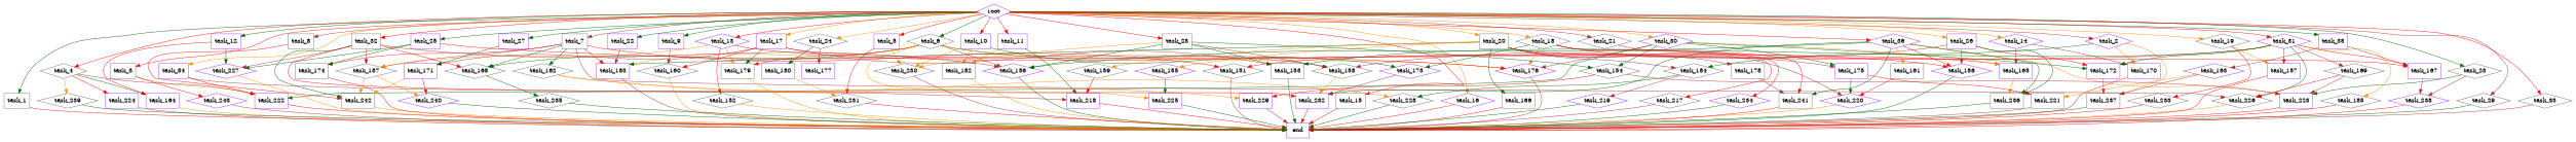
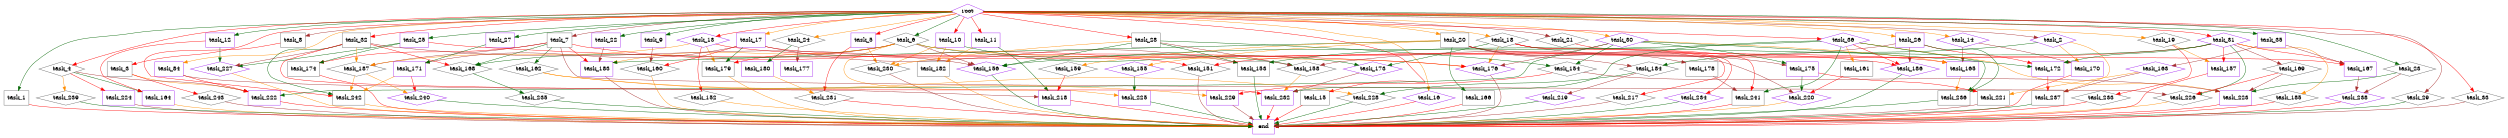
  digraph {
    node [color=purple shape=box]
    edge [color=red]
    root [shape=diamond]
    task_1 [color=gray40]
    task_2 [shape=diamond]
    task_3 [color=gray40]
    task_4 [color=gray40 shape=diamond]
    task_5
    task_6 [color=gray40 shape=diamond]
    task_7 [color=gray40]
    task_8 [color=gray40]
    task_9
    task_10
    task_11
    task_12
    task_13 [shape=diamond]
    task_14 [shape=diamond]
    task_15 [color=gray40]
    task_16 [shape=diamond]
    task_17
    task_18 [color=gray40 shape=diamond]
    task_19 [color=gray40 shape=diamond]
    task_20 [color=gray40]
    task_21 [color=gray40 shape=diamond]
    task_22
    task_23 [color=gray40 shape=diamond]
    task_24 [color=gray40 shape=diamond]
    task_25
    task_26
    task_27
    task_28 [color=gray40]
    task_29 [color=gray40 shape=diamond]
    task_30 [shape=diamond]
    task_31 [shape=diamond]
    task_32 [color=gray40]
    task_33 [color=gray40 shape=diamond]
    n35 [label=task_84]
    task_35
    task_36 [shape=diamond]
    end
    task_170
    task_184 [color=gray40 shape=diamond]
    task_237 [color=gray40]
    task_222
-   task_243 [shape=diamond]
+   task_243 [color=gray40 shape=diamond]
    task_164
    task_224
    task_239 [color=gray40 shape=diamond]
    task_230 [color=gray40 shape=diamond]
    task_231 [color=gray40 shape=diamond]
    task_156 [shape=diamond]
    task_158 [color=gray40 shape=diamond]
    task_168 [color=gray40 shape=diamond]
    task_176 [shape=diamond]
    task_179 [color=gray40]
    task_183
    task_225
    task_151 [color=gray40 shape=diamond]
    task_162 [color=gray40 shape=diamond]
    task_174 [color=gray40]
    task_187 [color=gray40 shape=diamond]
    task_226 [color=gray40 shape=diamond]
    task_242 [color=gray40]
    task_160 [color=gray40 shape=diamond]
    task_173 [shape=diamond]
    task_182 [color=gray40]
    task_218
    task_227 [shape=diamond]
    task_152 [color=gray40 shape=diamond]
    task_186 [shape=diamond]
    task_165
    task_153 [color=gray40]
    task_171
    task_175
    task_217 [color=gray40 shape=diamond]
    task_234 [shape=diamond]
    task_157
    task_233 [color=gray40 shape=diamond]
    task_155 [shape=diamond]
    task_159 [color=gray40 shape=diamond]
    task_166 [color=gray40]
    task_167
    task_178 [color=gray40]
    task_220 [shape=diamond]
    task_241 [color=gray40]
    task_223
    task_238 [shape=diamond]
    task_177
    task_180
    task_172
    task_236 [color=gray40]
    task_154 [color=gray40 shape=diamond]
    task_169 [color=gray40 shape=diamond]
    task_185 [color=gray40 shape=diamond]
    task_232
    task_163 [shape=diamond]
    task_161 [color=gray40]
    task_228 [color=gray40 shape=diamond]
    task_219 [shape=diamond]
    task_235 [color=gray40 shape=diamond]
    task_229
    task_240 [shape=diamond]
    task_221 [color=gray40]
    root -> task_1 [color=darkgreen]
    root -> task_2 [color=brown]
    root -> task_3
    root -> task_4
    root -> task_5
    root -> task_6 [color=darkgreen]
    root -> task_7 [color=brown]
    root -> task_8 [color=brown]
    root -> task_9 [color=darkgreen]
    root -> task_10
    root -> task_11
    root -> task_12 [color=darkgreen]
    root -> task_13
    root -> task_14 [color=darkorange]
    root -> task_15
    root -> task_16 [color=darkorange]
    root -> task_17 [color=darkorange]
    root -> task_18 [color=darkorange]
    root -> task_19 [color=darkorange]
    root -> task_20 [color=darkorange]
    root -> task_21 [color=brown]
    root -> task_22 [color=darkgreen]
    root -> task_23 [color=darkgreen]
    root -> task_24 [color=darkorange]
    root -> task_25 [color=darkgreen]
    root -> task_26 [color=darkorange]
    root -> task_27 [color=darkgreen]
    root -> task_28
    root -> task_29 [color=brown]
    root -> task_30 [color=darkorange]
    root -> task_31
    root -> task_32
    root -> task_33
    root -> n35 [color=darkorange]
    root -> task_35 [color=darkgreen]
    root -> task_36
    task_1 -> end
    task_2 -> task_170 [color=darkorange]
    task_2 -> task_184 [color=darkgreen]
    task_2 -> task_237 [color=darkorange]
    task_3 -> task_222 [color=darkorange]
    task_3 -> task_243
    task_4 -> task_222 [color=brown]
    task_4 -> task_164 [color=darkgreen]
    task_4 -> task_224
    task_4 -> task_239 [color=darkorange]
    task_5 -> task_230 [color=darkorange]
    task_5 -> task_231
    task_6 -> task_156 [color=brown]
    task_6 -> task_158 [color=darkgreen]
    task_6 -> task_168 [color=darkgreen]
    task_6 -> task_176 [color=darkorange]
    task_6 -> task_179
    task_6 -> task_183 [color=darkorange]
    task_6 -> task_225 [color=darkorange]
    task_7 -> task_168 [color=darkgreen]
    task_7 -> task_183
    task_7 -> task_151
    task_7 -> task_162 [color=darkgreen]
    task_7 -> task_174
    task_7 -> task_187 [color=brown]
    task_7 -> task_226 [color=brown]
    task_8 -> task_242
    task_9 -> task_160 [color=brown]
    task_10 -> task_230 [color=darkorange]
    task_10 -> task_173 [color=darkgreen]
    task_10 -> task_182 [color=darkorange]
    task_11 -> task_182 [color=darkorange]
    task_11 -> task_218 [color=darkgreen]
    task_12 -> task_164
    task_12 -> task_227 [color=darkgreen]
    task_13 -> task_179 [color=darkorange]
    task_13 -> task_187 [color=darkorange]
    task_13 -> task_152
    task_13 -> task_186
    task_14 -> task_170 [color=brown]
    task_14 -> task_165 [color=brown]
    task_15 -> end
    task_16 -> end
    task_17 -> task_179 [color=darkgreen]
    task_17 -> task_160
    task_17 -> task_165
    task_17 -> task_153 [color=brown]
    task_17 -> task_171 [color=brown]
    task_18 -> task_176 [color=darkorange]
    task_18 -> task_173 [color=darkgreen]
    task_18 -> task_175 [color=brown]
    task_18 -> task_217
    task_18 -> task_234
    task_19 -> task_157 [color=darkorange]
    task_19 -> task_233
    task_20 -> task_184 [color=brown]
    task_20 -> task_183 [color=darkgreen]
    task_20 -> task_155 [color=darkorange]
    task_20 -> task_159 [color=darkorange]
    task_20 -> task_166 [color=darkgreen]
    task_20 -> task_167
    task_20 -> task_178 [color=brown]
    task_20 -> task_220 [color=brown]
    task_21 -> task_241
    task_22 -> task_183 [color=brown]
    task_23 -> task_223 [color=darkgreen]
    task_23 -> task_238 [color=brown]
    task_24 -> task_177 [color=brown]
    task_24 -> task_180 [color=darkgreen]
    task_25 -> task_176
    task_25 -> task_174 [color=darkgreen]
    task_25 -> task_227 [color=darkgreen]
    task_26 -> task_158 [color=brown]
    task_26 -> task_186 [color=brown]
    task_26 -> task_172
    task_26 -> task_236 [color=darkgreen]
    task_27 -> task_171 [color=darkgreen]
    task_28 -> task_230 [color=darkorange]
    task_28 -> task_156 [color=darkgreen]
    task_28 -> task_158 [color=brown]
    task_28 -> task_153 [color=darkgreen]
    task_28 -> task_154 [color=darkgreen]
    task_29 -> end [color=darkgreen]
    task_30 -> task_222 [color=darkgreen]
    task_30 -> task_176 [color=brown]
    task_30 -> task_165 [color=darkorange]
    task_30 -> task_175 [color=darkgreen]
    task_30 -> task_172 [color=darkgreen]
    task_30 -> task_154 [color=darkgreen]
    task_31 -> task_151
    task_31 -> task_226 [color=darkgreen]
    task_31 -> task_153 [color=darkgreen]
    task_31 -> task_157
    task_31 -> task_167
    task_31 -> task_172 [color=darkgreen]
    task_31 -> task_169 [color=brown]
    task_31 -> task_185 [color=darkorange]
    task_32 -> task_156 [color=brown]
    task_32 -> task_168
-   task_32 -> task_187
+   task_32 -> task_187 [color=darkorange]
    task_32 -> task_242 [color=darkgreen]
    task_32 -> task_227 [color=brown]
    task_32 -> task_232
    task_33 -> end [color=brown]
    n35 -> task_222
    n35 -> task_218 [color=brown]
    task_35 -> task_167 [color=brown]
    task_35 -> task_163 [color=brown]
    task_36 -> task_156 [color=darkgreen]
    task_36 -> task_186
    task_36 -> task_241 [color=darkgreen]
    task_36 -> task_223 [color=darkorange]
    task_36 -> task_236 [color=darkgreen]
    task_36 -> task_232 [color=darkgreen]
    task_36 -> task_161 [color=darkorange]
    task_170 -> end
    task_184 -> task_228 [color=darkgreen]
    task_184 -> task_219 [color=brown]
    task_237 -> end [color=darkgreen]
    task_222 -> end
    task_243 -> end [color=brown]
    task_164 -> end [color=darkorange]
    task_224 -> end [color=brown]
    task_239 -> end [color=darkgreen]
    task_230 -> end [color=brown]
    task_231 -> end
    task_156 -> end [color=darkgreen]
    task_158 -> task_232 [color=darkorange]
    task_168 -> task_235 [color=darkgreen]
    task_176 -> end [color=brown]
    task_179 -> end [color=darkorange]
    task_183 -> end [color=brown]
    task_225 -> end [color=darkgreen]
    task_151 -> end [color=brown]
    task_162 -> task_228 [color=darkorange]
    task_162 -> task_229 [color=darkorange]
    task_174 -> end
    task_187 -> task_242 [color=darkorange]
    task_187 -> task_240 [color=darkorange]
    task_226 -> end [color=darkorange]
    task_242 -> end [color=darkorange]
    task_160 -> end [color=darkorange]
    task_173 -> task_232 [color=brown]
    task_182 -> end [color=darkorange]
    task_218 -> end
    task_227 -> end [color=darkorange]
    task_152 -> end [color=darkorange]
    task_186 -> end [color=darkgreen]
    task_165 -> task_236 [color=darkorange]
    task_153 -> end [color=darkgreen]
    task_171 -> task_242 [color=darkorange]
    task_171 -> task_240
    task_175 -> task_220 [color=darkgreen]
    task_175 -> task_221
    task_217 -> end [color=brown]
    task_234 -> end [color=darkgreen]
    task_157 -> end
    task_233 -> end
    task_155 -> task_225 [color=darkgreen]
    task_159 -> task_218
    task_166 -> end
    task_167 -> task_238 [color=brown]
    task_178 -> task_241 [color=brown]
    task_220 -> end [color=darkorange]
    task_241 -> end
    task_223 -> end
    task_238 -> end
    task_180 -> task_231 [color=darkorange]
    task_172 -> task_237
    task_236 -> end [color=darkgreen]
    task_154 -> task_223 [color=brown]
    task_154 -> task_229
    task_169 -> task_226
    task_169 -> task_223 [color=brown]
    task_185 -> end
    task_232 -> end
    task_163 -> task_237 [color=brown]
    task_163 -> task_221 [color=darkorange]
    task_161 -> task_220
    task_228 -> end [color=darkgreen]
    task_219 -> end [color=darkgreen]
    task_235 -> end [color=darkgreen]
    task_229 -> end [color=brown]
    task_240 -> end [color=darkgreen]
    task_221 -> end [color=brown]
  }
